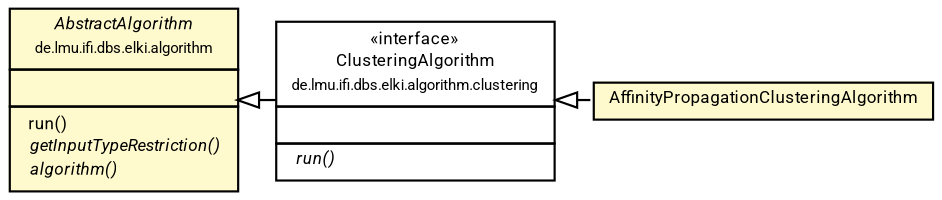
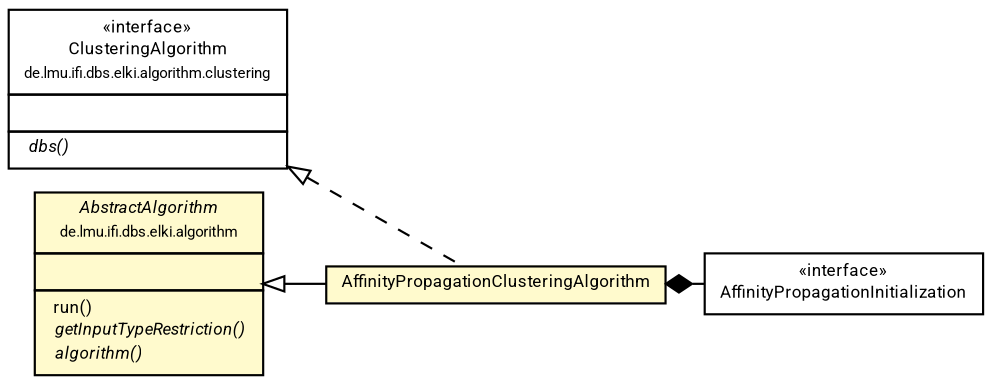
  digraph {
    nodesep=0.15
    rankdir=LR
    ranksep=0.25
    node [fontcolor=black fontname=Roboto fontsize=8 margin=0 shape=plaintext]
    edge [arrowtail=empty color=black dir=back fontname=Roboto fontsize=7 labelfontname=Roboto labelfontsize=7]
+   n1 [height=0 label=<<table title="de.lmu.ifi.dbs.elki.algorithm.clustering.affinitypropagation.AffinityPropagationInitialization" border="0" cellborder="1" cellspacing="0" cellpadding="2" href="AffinityPropagationInitialization.html" target="_parent"> 		<tr><td><table border="0" cellspacing="0" cellpadding="1"> 		<tr><td align="center" balign="center"> &#171;interface&#187; </td></tr> 		<tr><td align="center" balign="center"> <font face="Roboto">AffinityPropagationInitialization</font> </td></tr> 		</table></td></tr> 		</table>> width=0]
    n2 [height=0 label=<<table title="de.lmu.ifi.dbs.elki.algorithm.clustering.affinitypropagation.AffinityPropagationClusteringAlgorithm" border="0" cellborder="1" cellspacing="0" cellpadding="2" bgcolor="lemonChiffon" href="AffinityPropagationClusteringAlgorithm.html" target="_parent"> 		<tr><td><table border="0" cellspacing="0" cellpadding="1"> 		<tr><td align="center" balign="center"> <font face="Roboto">AffinityPropagationClusteringAlgorithm</font> </td></tr> 		</table></td></tr> 		</table>> width=0]
-   n3 [height=0 label=<<table title="de.lmu.ifi.dbs.elki.algorithm.clustering.ClusteringAlgorithm" border="0" cellborder="1" cellspacing="0" cellpadding="2" href="../ClusteringAlgorithm.html" target="_parent"> 		<tr><td><table border="0" cellspacing="0" cellpadding="1"> 		<tr><td align="center" balign="center"> &#171;interface&#187; </td></tr> 		<tr><td align="center" balign="center"> <font face="Roboto">ClusteringAlgorithm</font> </td></tr> 		<tr><td align="center" balign="center"> <font face="Roboto" point-size="7.0">de.lmu.ifi.dbs.elki.algorithm.clustering</font> </td></tr> 		</table></td></tr> 		<tr><td><table border="0" cellspacing="0" cellpadding="1"> 		<tr><td align="left" balign="left">  </td></tr> 		</table></td></tr> 		<tr><td><table border="0" cellspacing="0" cellpadding="1"> 		<tr><td align="left" balign="left"> <i> run()</i> </td></tr> 		</table></td></tr> 		</table>> width=0]
+   n3 [height=0 label=<<table title="de.lmu.ifi.dbs.elki.algorithm.clustering.ClusteringAlgorithm" border="0" cellborder="1" cellspacing="0" cellpadding="2" href="../ClusteringAlgorithm.html" target="_parent"> 		<tr><td><table border="0" cellspacing="0" cellpadding="1"> 		<tr><td align="center" balign="center"> &#171;interface&#187; </td></tr> 		<tr><td align="center" balign="center"> <font face="Roboto">ClusteringAlgorithm</font> </td></tr> 		<tr><td align="center" balign="center"> <font face="Roboto" point-size="7.0">de.lmu.ifi.dbs.elki.algorithm.clustering</font> </td></tr> 		</table></td></tr> 		<tr><td><table border="0" cellspacing="0" cellpadding="1"> 		<tr><td align="left" balign="left">  </td></tr> 		</table></td></tr> 		<tr><td><table border="0" cellspacing="0" cellpadding="1"> 		<tr><td align="left" balign="left"> <i> dbs()</i> </td></tr> 		</table></td></tr> 		</table>> width=0]
    n4 [height=0 label=<<table title="de.lmu.ifi.dbs.elki.algorithm.AbstractAlgorithm" border="0" cellborder="1" cellspacing="0" cellpadding="2" bgcolor="LemonChiffon" href="../../AbstractAlgorithm.html" target="_parent"> 		<tr><td><table border="0" cellspacing="0" cellpadding="1"> 		<tr><td align="center" balign="center"> <font face="Roboto"><i>AbstractAlgorithm</i></font> </td></tr> 		<tr><td align="center" balign="center"> <font face="Roboto" point-size="7.0">de.lmu.ifi.dbs.elki.algorithm</font> </td></tr> 		</table></td></tr> 		<tr><td><table border="0" cellspacing="0" cellpadding="1"> 		<tr><td align="left" balign="left">  </td></tr> 		</table></td></tr> 		<tr><td><table border="0" cellspacing="0" cellpadding="1"> 		<tr><td align="left" balign="left">  run() </td></tr> 		<tr><td align="left" balign="left"> <i> getInputTypeRestriction()</i> </td></tr> 		<tr><td align="left" balign="left"> <i> algorithm()</i> </td></tr> 		</table></td></tr> 		</table>> width=0]
+   n2 -> n1 [arrowhead=none arrowtail=diamond weight=6]
    n3 -> n2 [style=dashed weight=9]
-   n4 -> n3 [weight=10]
+   n4 -> n2 [weight=10]
  }
